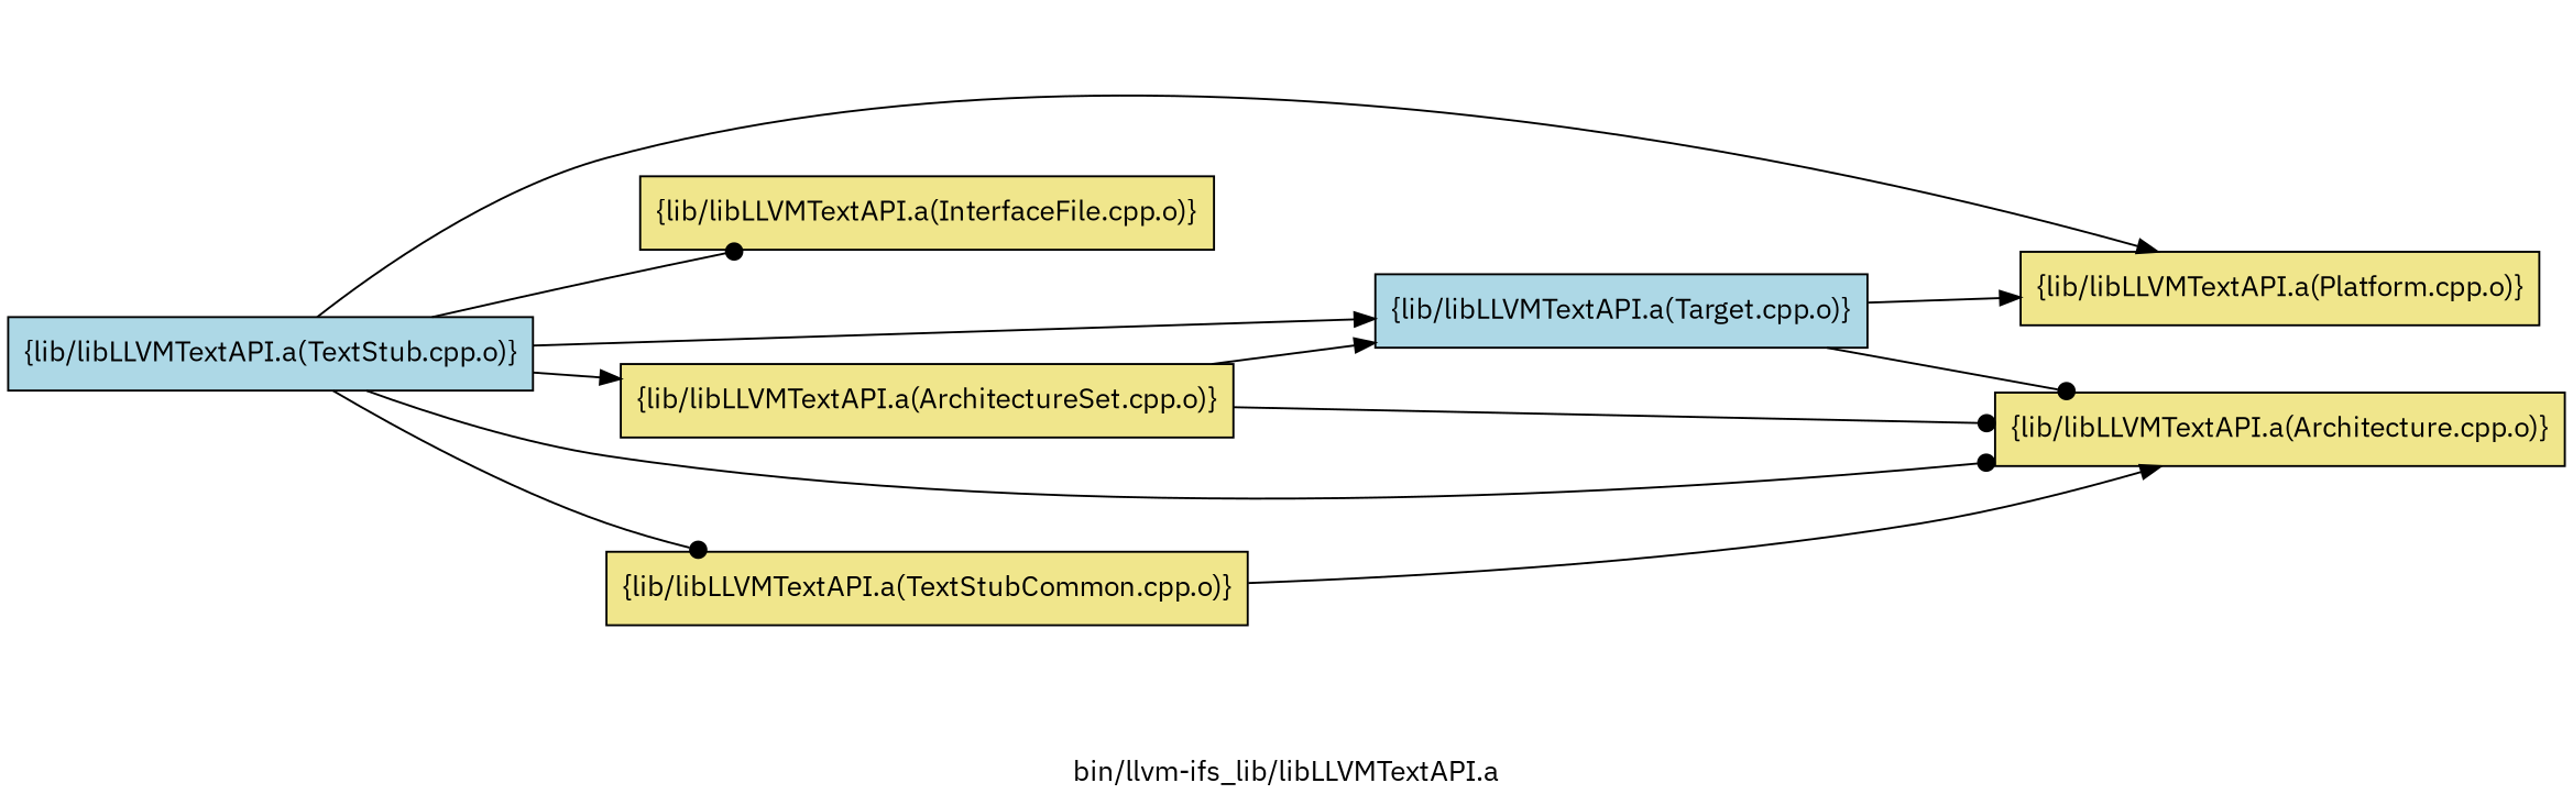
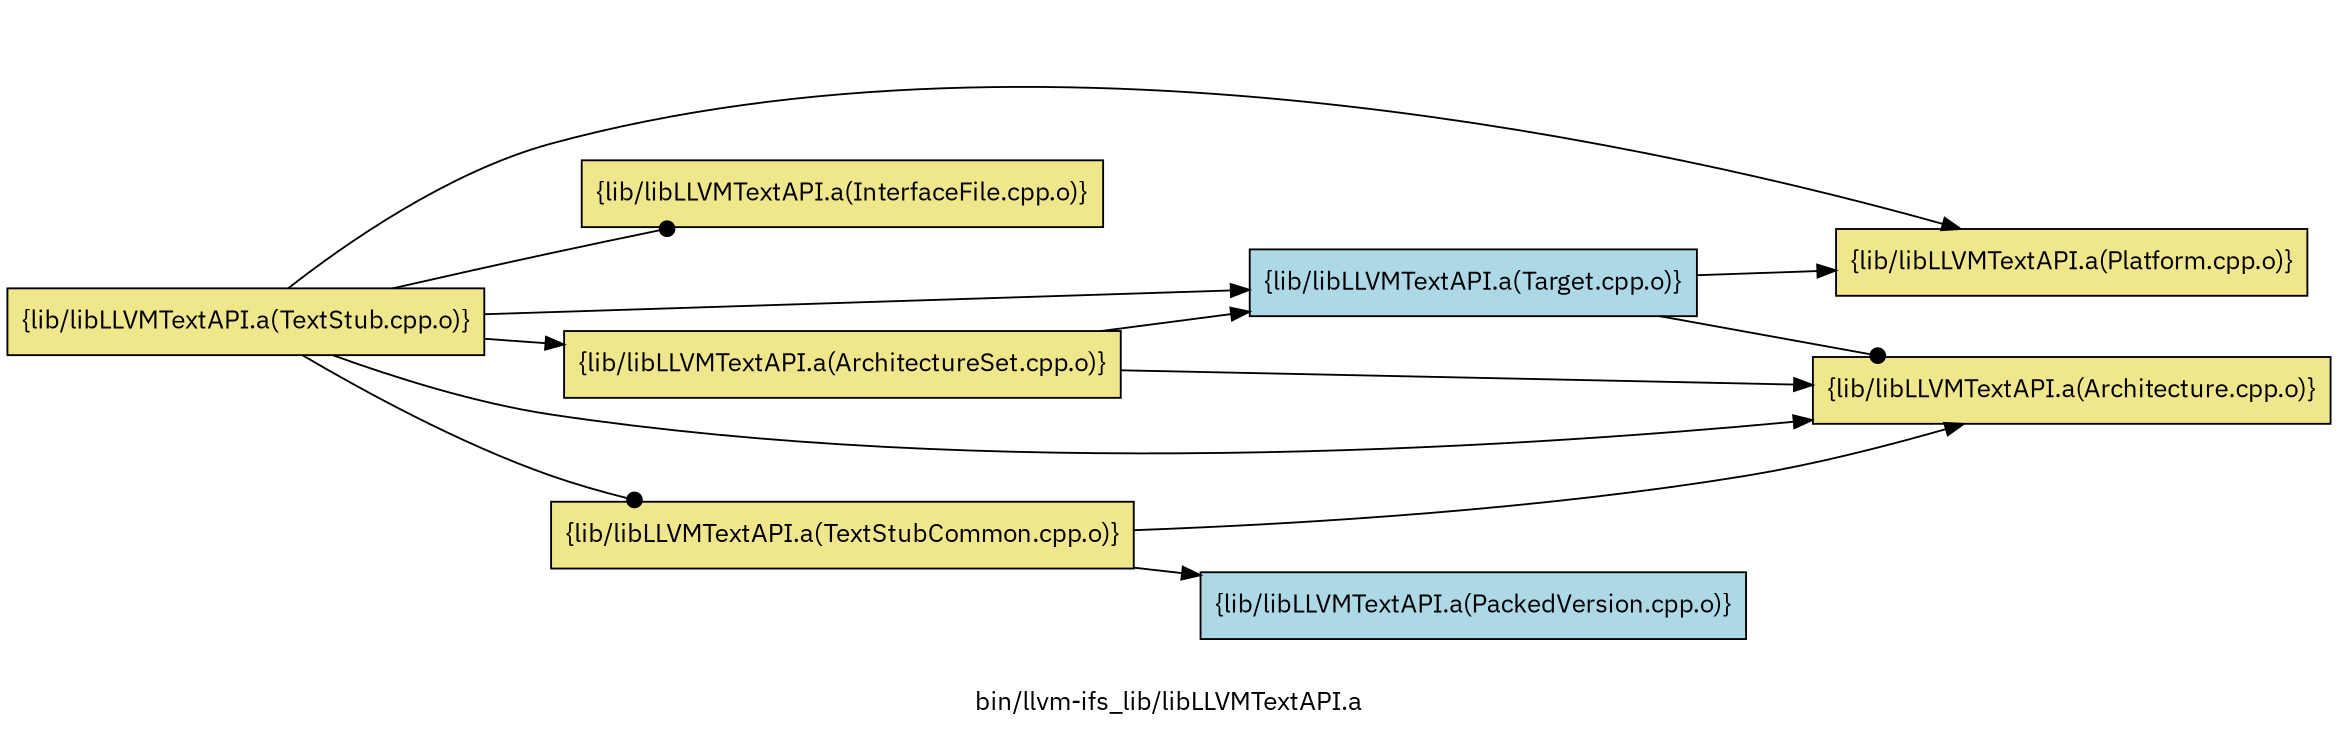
  digraph {
    fontname="IBM Plex Sans"
    label="bin/llvm-ifs_lib/libLLVMTextAPI.a"
    rankdir=LR
    node [fillcolor=khaki fontname="IBM Plex Sans" group=0 shape=box style=filled]
    edge [arrowhead=normal fontname="IBM Plex Sans"]
    n1 [label="{lib/libLLVMTextAPI.a(Architecture.cpp.o)}"]
    n2 [label="{lib/libLLVMTextAPI.a(InterfaceFile.cpp.o)}"]
-   n3 [fillcolor=lightblue label="{lib/libLLVMTextAPI.a(TextStub.cpp.o)}"]
+   n3 [label="{lib/libLLVMTextAPI.a(TextStub.cpp.o)}"]
    n4 [fillcolor=lightblue label="{lib/libLLVMTextAPI.a(Target.cpp.o)}"]
    n5 [label="{lib/libLLVMTextAPI.a(Platform.cpp.o)}"]
    n6 [label="{lib/libLLVMTextAPI.a(ArchitectureSet.cpp.o)}"]
    n7 [label="{lib/libLLVMTextAPI.a(TextStubCommon.cpp.o)}"]
-   n3 -> n1 [arrowhead=dot]
+   n8 [fillcolor=lightblue label="{lib/libLLVMTextAPI.a(PackedVersion.cpp.o)}"]
+   n3 -> n1
    n3 -> n2 [arrowhead=dot]
    n3 -> n4
    n3 -> n5
    n3 -> n6
    n3 -> n7 [arrowhead=dot]
    n4 -> n1 [arrowhead=dot]
    n4 -> n5
-   n6 -> n1 [arrowhead=dot]
+   n6 -> n1
    n6 -> n4
    n7 -> n1
+   n7 -> n8
  }
